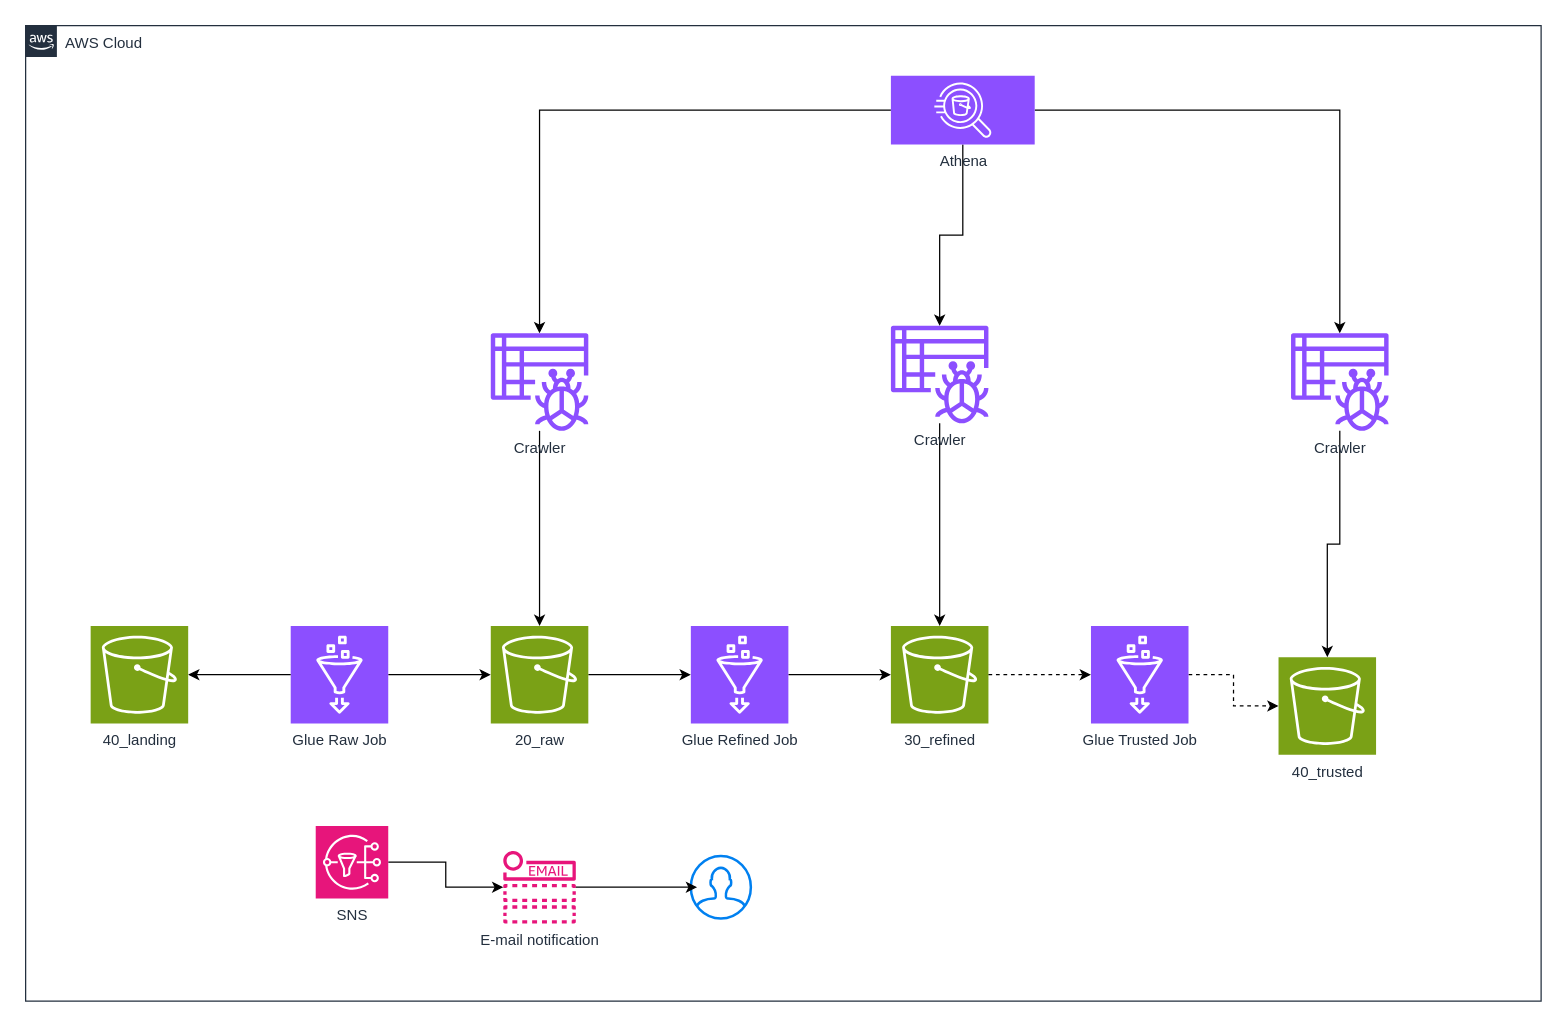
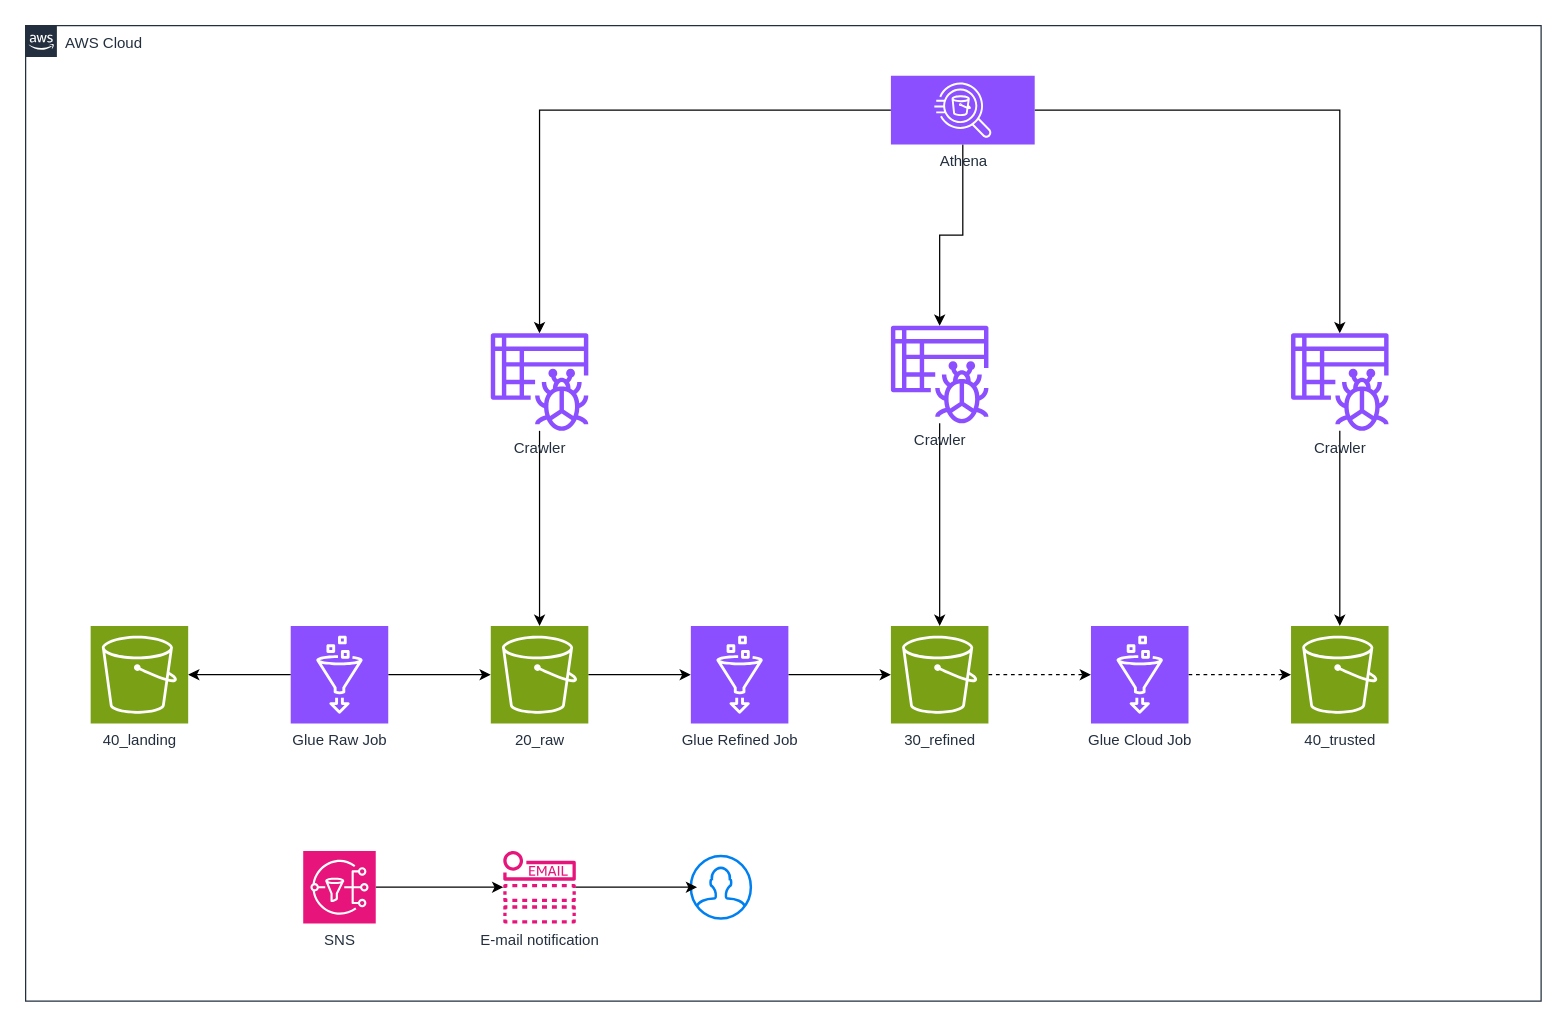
  <mxCell id="0" />
  <mxCell id="1" parent="0" />
  <mxCell id="2" value="40_landing" style="sketch=0;points=[[0,0,0],[0.25,0,0],[0.5,0,0],[0.75,0,0],[1,0,0],[0,1,0],[0.25,1,0],[0.5,1,0],[0.75,1,0],[1,1,0],[0,0.25,0],[0,0.5,0],[0,0.75,0],[1,0.25,0],[1,0.5,0],[1,0.75,0]];outlineConnect=0;fontColor=#232F3E;fillColor=#7AA116;strokeColor=#ffffff;dashed=0;verticalLabelPosition=bottom;verticalAlign=top;align=center;html=1;fontSize=12;fontStyle=0;aspect=fixed;shape=mxgraph.aws4.resourceIcon;resIcon=mxgraph.aws4.s3;" parent="1" vertex="1"><mxGeometry x="72" y="500" width="78" height="78" as="geometry" /></mxCell>
  <mxCell id="3" style="edgeStyle=orthogonalEdgeStyle;rounded=0;orthogonalLoop=1;jettySize=auto;html=1;" parent="1" source="4" target="7" edge="1"><mxGeometry relative="1" as="geometry" /></mxCell>
  <mxCell id="4" value="Glue Raw Job" style="sketch=0;points=[[0,0,0],[0.25,0,0],[0.5,0,0],[0.75,0,0],[1,0,0],[0,1,0],[0.25,1,0],[0.5,1,0],[0.75,1,0],[1,1,0],[0,0.25,0],[0,0.5,0],[0,0.75,0],[1,0.25,0],[1,0.5,0],[1,0.75,0]];outlineConnect=0;fontColor=#232F3E;fillColor=#8C4FFF;strokeColor=#ffffff;dashed=0;verticalLabelPosition=bottom;verticalAlign=top;align=center;html=1;fontSize=12;fontStyle=0;aspect=fixed;shape=mxgraph.aws4.resourceIcon;resIcon=mxgraph.aws4.glue;" parent="1" vertex="1"><mxGeometry x="232" y="500" width="78" height="78" as="geometry" /></mxCell>
  <mxCell id="5" style="edgeStyle=orthogonalEdgeStyle;rounded=0;orthogonalLoop=1;jettySize=auto;html=1;entryX=1;entryY=0.5;entryDx=0;entryDy=0;entryPerimeter=0;" parent="1" source="4" target="2" edge="1"><mxGeometry relative="1" as="geometry" /></mxCell>
  <mxCell id="6" style="edgeStyle=orthogonalEdgeStyle;rounded=0;orthogonalLoop=1;jettySize=auto;html=1;" parent="1" source="7" target="9" edge="1"><mxGeometry relative="1" as="geometry" /></mxCell>
  <mxCell id="7" value="20_raw" style="sketch=0;points=[[0,0,0],[0.25,0,0],[0.5,0,0],[0.75,0,0],[1,0,0],[0,1,0],[0.25,1,0],[0.5,1,0],[0.75,1,0],[1,1,0],[0,0.25,0],[0,0.5,0],[0,0.75,0],[1,0.25,0],[1,0.5,0],[1,0.75,0]];outlineConnect=0;fontColor=#232F3E;fillColor=#7AA116;strokeColor=#ffffff;dashed=0;verticalLabelPosition=bottom;verticalAlign=top;align=center;html=1;fontSize=12;fontStyle=0;aspect=fixed;shape=mxgraph.aws4.resourceIcon;resIcon=mxgraph.aws4.s3;" parent="1" vertex="1"><mxGeometry x="392" y="500" width="78" height="78" as="geometry" /></mxCell>
  <mxCell id="8" style="edgeStyle=orthogonalEdgeStyle;rounded=0;orthogonalLoop=1;jettySize=auto;html=1;" parent="1" source="9" target="10" edge="1"><mxGeometry relative="1" as="geometry" /></mxCell>
  <mxCell id="9" value="Glue Refined Job" style="sketch=0;points=[[0,0,0],[0.25,0,0],[0.5,0,0],[0.75,0,0],[1,0,0],[0,1,0],[0.25,1,0],[0.5,1,0],[0.75,1,0],[1,1,0],[0,0.25,0],[0,0.5,0],[0,0.75,0],[1,0.25,0],[1,0.5,0],[1,0.75,0]];outlineConnect=0;fontColor=#232F3E;fillColor=#8C4FFF;strokeColor=#ffffff;dashed=0;verticalLabelPosition=bottom;verticalAlign=top;align=center;html=1;fontSize=12;fontStyle=0;aspect=fixed;shape=mxgraph.aws4.resourceIcon;resIcon=mxgraph.aws4.glue;" parent="1" vertex="1"><mxGeometry x="552" y="500" width="78" height="78" as="geometry" /></mxCell>
  <mxCell id="10" value="30_refined" style="sketch=0;points=[[0,0,0],[0.25,0,0],[0.5,0,0],[0.75,0,0],[1,0,0],[0,1,0],[0.25,1,0],[0.5,1,0],[0.75,1,0],[1,1,0],[0,0.25,0],[0,0.5,0],[0,0.75,0],[1,0.25,0],[1,0.5,0],[1,0.75,0]];outlineConnect=0;fontColor=#232F3E;fillColor=#7AA116;strokeColor=#ffffff;dashed=0;verticalLabelPosition=bottom;verticalAlign=top;align=center;html=1;fontSize=12;fontStyle=0;aspect=fixed;shape=mxgraph.aws4.resourceIcon;resIcon=mxgraph.aws4.s3;" parent="1" vertex="1"><mxGeometry x="712" y="500" width="78" height="78" as="geometry" /></mxCell>
  <mxCell id="11" style="edgeStyle=orthogonalEdgeStyle;rounded=0;orthogonalLoop=1;jettySize=auto;html=1;dashed=1;" parent="1" source="12" target="26" edge="1"><mxGeometry relative="1" as="geometry" /></mxCell>
- <mxCell id="12" value="Glue Trusted Job" style="sketch=0;points=[[0,0,0],[0.25,0,0],[0.5,0,0],[0.75,0,0],[1,0,0],[0,1,0],[0.25,1,0],[0.5,1,0],[0.75,1,0],[1,1,0],[0,0.25,0],[0,0.5,0],[0,0.75,0],[1,0.25,0],[1,0.5,0],[1,0.75,0]];outlineConnect=0;fontColor=#232F3E;fillColor=#8C4FFF;strokeColor=#ffffff;dashed=0;verticalLabelPosition=bottom;verticalAlign=top;align=center;html=1;fontSize=12;fontStyle=0;aspect=fixed;shape=mxgraph.aws4.resourceIcon;resIcon=mxgraph.aws4.glue;" parent="1" vertex="1"><mxGeometry x="872" y="500" width="78" height="78" as="geometry" /></mxCell>
+ <mxCell id="12" value="Glue Cloud Job" style="sketch=0;points=[[0,0,0],[0.25,0,0],[0.5,0,0],[0.75,0,0],[1,0,0],[0,1,0],[0.25,1,0],[0.5,1,0],[0.75,1,0],[1,1,0],[0,0.25,0],[0,0.5,0],[0,0.75,0],[1,0.25,0],[1,0.5,0],[1,0.75,0]];outlineConnect=0;fontColor=#232F3E;fillColor=#8C4FFF;strokeColor=#ffffff;dashed=0;verticalLabelPosition=bottom;verticalAlign=top;align=center;html=1;fontSize=12;fontStyle=0;aspect=fixed;shape=mxgraph.aws4.resourceIcon;resIcon=mxgraph.aws4.glue;" parent="1" vertex="1"><mxGeometry x="872" y="500" width="78" height="78" as="geometry" /></mxCell>
  <mxCell id="13" style="edgeStyle=orthogonalEdgeStyle;rounded=0;orthogonalLoop=1;jettySize=auto;html=1;entryX=0;entryY=0.5;entryDx=0;entryDy=0;entryPerimeter=0;dashed=1;" parent="1" source="10" target="12" edge="1"><mxGeometry relative="1" as="geometry" /></mxCell>
  <mxCell id="14" value="" style="shape=image;verticalLabelPosition=bottom;labelBackgroundColor=default;verticalAlign=top;aspect=fixed;imageAspect=0;image=https://www.thatbluecloud.com/content/images/2023/08/delta-lake-logo-528274377.png;" parent="1" vertex="1"><mxGeometry x="1122" y="470" width="35.05" height="34" as="geometry" /></mxCell>
  <mxCell id="15" style="edgeStyle=orthogonalEdgeStyle;rounded=0;orthogonalLoop=1;jettySize=auto;html=1;" parent="1" source="16" target="7" edge="1"><mxGeometry relative="1" as="geometry" /></mxCell>
  <mxCell id="16" value="Crawler" style="sketch=0;outlineConnect=0;fontColor=#232F3E;gradientColor=none;fillColor=#8C4FFF;strokeColor=none;dashed=0;verticalLabelPosition=bottom;verticalAlign=top;align=center;html=1;fontSize=12;fontStyle=0;aspect=fixed;pointerEvents=1;shape=mxgraph.aws4.glue_crawlers;" parent="1" vertex="1"><mxGeometry x="392" y="266" width="78" height="78" as="geometry" /></mxCell>
  <mxCell id="17" style="edgeStyle=orthogonalEdgeStyle;rounded=0;orthogonalLoop=1;jettySize=auto;html=1;" parent="1" source="18" target="10" edge="1"><mxGeometry relative="1" as="geometry" /></mxCell>
  <mxCell id="18" value="Crawler" style="sketch=0;outlineConnect=0;fontColor=#232F3E;gradientColor=none;fillColor=#8C4FFF;strokeColor=none;dashed=0;verticalLabelPosition=bottom;verticalAlign=top;align=center;html=1;fontSize=12;fontStyle=0;aspect=fixed;pointerEvents=1;shape=mxgraph.aws4.glue_crawlers;" parent="1" vertex="1"><mxGeometry x="712" y="260" width="78" height="78" as="geometry" /></mxCell>
  <mxCell id="19" style="edgeStyle=orthogonalEdgeStyle;rounded=0;orthogonalLoop=1;jettySize=auto;html=1;" parent="1" source="20" target="26" edge="1"><mxGeometry relative="1" as="geometry" /></mxCell>
  <mxCell id="20" value="Crawler" style="sketch=0;outlineConnect=0;fontColor=#232F3E;gradientColor=none;fillColor=#8C4FFF;strokeColor=none;dashed=0;verticalLabelPosition=bottom;verticalAlign=top;align=center;html=1;fontSize=12;fontStyle=0;aspect=fixed;pointerEvents=1;shape=mxgraph.aws4.glue_crawlers;" parent="1" vertex="1"><mxGeometry x="1032" y="266" width="78" height="78" as="geometry" /></mxCell>
  <mxCell id="21" style="edgeStyle=orthogonalEdgeStyle;rounded=0;orthogonalLoop=1;jettySize=auto;html=1;" parent="1" source="24" target="16" edge="1"><mxGeometry relative="1" as="geometry" /></mxCell>
  <mxCell id="22" style="edgeStyle=orthogonalEdgeStyle;rounded=0;orthogonalLoop=1;jettySize=auto;html=1;" parent="1" source="24" target="18" edge="1"><mxGeometry relative="1" as="geometry" /></mxCell>
  <mxCell id="23" style="edgeStyle=orthogonalEdgeStyle;rounded=0;orthogonalLoop=1;jettySize=auto;html=1;" parent="1" source="24" target="20" edge="1"><mxGeometry relative="1" as="geometry" /></mxCell>
  <mxCell id="24" value="Athena" style="sketch=0;points=[[0,0,0],[0.25,0,0],[0.5,0,0],[0.75,0,0],[1,0,0],[0,1,0],[0.25,1,0],[0.5,1,0],[0.75,1,0],[1,1,0],[0,0.25,0],[0,0.5,0],[0,0.75,0],[1,0.25,0],[1,0.5,0],[1,0.75,0]];outlineConnect=0;fontColor=#232F3E;fillColor=#8C4FFF;strokeColor=#ffffff;dashed=0;verticalLabelPosition=bottom;verticalAlign=top;align=center;html=1;fontSize=12;fontStyle=0;aspect=fixed;shape=mxgraph.aws4.resourceIcon;resIcon=mxgraph.aws4.athena;" parent="1" vertex="1"><mxGeometry x="712" y="60" width="115" height="55" as="geometry" /></mxCell>
  <mxCell id="25" value="AWS Cloud" style="points=[[0,0],[0.25,0],[0.5,0],[0.75,0],[1,0],[1,0.25],[1,0.5],[1,0.75],[1,1],[0.75,1],[0.5,1],[0.25,1],[0,1],[0,0.75],[0,0.5],[0,0.25]];outlineConnect=0;gradientColor=none;html=1;whiteSpace=wrap;fontSize=12;fontStyle=0;container=1;pointerEvents=0;collapsible=0;recursiveResize=0;shape=mxgraph.aws4.group;grIcon=mxgraph.aws4.group_aws_cloud_alt;strokeColor=#232F3E;fillColor=none;verticalAlign=top;align=left;spacingLeft=30;fontColor=#232F3E;dashed=0;" parent="1" vertex="1"><mxGeometry x="20" y="20" width="1212" height="780" as="geometry" /></mxCell>
- <mxCell id="26" value="40_trusted" style="sketch=0;points=[[0,0,0],[0.25,0,0],[0.5,0,0],[0.75,0,0],[1,0,0],[0,1,0],[0.25,1,0],[0.5,1,0],[0.75,1,0],[1,1,0],[0,0.25,0],[0,0.5,0],[0,0.75,0],[1,0.25,0],[1,0.5,0],[1,0.75,0]];outlineConnect=0;fontColor=#232F3E;fillColor=#7AA116;strokeColor=#ffffff;dashed=0;verticalLabelPosition=bottom;verticalAlign=top;align=center;html=1;fontSize=12;fontStyle=0;aspect=fixed;shape=mxgraph.aws4.resourceIcon;resIcon=mxgraph.aws4.s3;" parent="25" vertex="1"><mxGeometry x="1002" y="505" width="78" height="78" as="geometry" /></mxCell>
+ <mxCell id="26" value="40_trusted" style="sketch=0;points=[[0,0,0],[0.25,0,0],[0.5,0,0],[0.75,0,0],[1,0,0],[0,1,0],[0.25,1,0],[0.5,1,0],[0.75,1,0],[1,1,0],[0,0.25,0],[0,0.5,0],[0,0.75,0],[1,0.25,0],[1,0.5,0],[1,0.75,0]];outlineConnect=0;fontColor=#232F3E;fillColor=#7AA116;strokeColor=#ffffff;dashed=0;verticalLabelPosition=bottom;verticalAlign=top;align=center;html=1;fontSize=12;fontStyle=0;aspect=fixed;shape=mxgraph.aws4.resourceIcon;resIcon=mxgraph.aws4.s3;" parent="25" vertex="1"><mxGeometry x="1012" y="480" width="78" height="78" as="geometry" /></mxCell>
  <mxCell id="27" style="edgeStyle=orthogonalEdgeStyle;rounded=0;orthogonalLoop=1;jettySize=auto;html=1;" edge="1" parent="25" source="28" target="29"><mxGeometry relative="1" as="geometry" /></mxCell>
- <mxCell id="28" value="SNS" style="sketch=0;points=[[0,0,0],[0.25,0,0],[0.5,0,0],[0.75,0,0],[1,0,0],[0,1,0],[0.25,1,0],[0.5,1,0],[0.75,1,0],[1,1,0],[0,0.25,0],[0,0.5,0],[0,0.75,0],[1,0.25,0],[1,0.5,0],[1,0.75,0]];outlineConnect=0;fontColor=#232F3E;fillColor=#E7157B;strokeColor=#ffffff;dashed=0;verticalLabelPosition=bottom;verticalAlign=top;align=center;html=1;fontSize=12;fontStyle=0;aspect=fixed;shape=mxgraph.aws4.resourceIcon;resIcon=mxgraph.aws4.sns;" vertex="1" parent="25"><mxGeometry x="232" y="640" width="58" height="58" as="geometry" /></mxCell>
+ <mxCell id="28" value="SNS" style="sketch=0;points=[[0,0,0],[0.25,0,0],[0.5,0,0],[0.75,0,0],[1,0,0],[0,1,0],[0.25,1,0],[0.5,1,0],[0.75,1,0],[1,1,0],[0,0.25,0],[0,0.5,0],[0,0.75,0],[1,0.25,0],[1,0.5,0],[1,0.75,0]];outlineConnect=0;fontColor=#232F3E;fillColor=#E7157B;strokeColor=#ffffff;dashed=0;verticalLabelPosition=bottom;verticalAlign=top;align=center;html=1;fontSize=12;fontStyle=0;aspect=fixed;shape=mxgraph.aws4.resourceIcon;resIcon=mxgraph.aws4.sns;" vertex="1" parent="25"><mxGeometry x="222" y="660" width="58" height="58" as="geometry" /></mxCell>
  <mxCell id="29" value="E-mail notification" style="sketch=0;outlineConnect=0;fontColor=#232F3E;gradientColor=none;fillColor=#E7157B;strokeColor=none;dashed=0;verticalLabelPosition=bottom;verticalAlign=top;align=center;html=1;fontSize=12;fontStyle=0;aspect=fixed;pointerEvents=1;shape=mxgraph.aws4.email_notification;" vertex="1" parent="25"><mxGeometry x="382" y="660" width="58" height="58" as="geometry" /></mxCell>
  <mxCell id="30" value="" style="html=1;verticalLabelPosition=bottom;align=center;labelBackgroundColor=#ffffff;verticalAlign=top;strokeWidth=2;strokeColor=#0080F0;shadow=0;dashed=0;shape=mxgraph.ios7.icons.user;" vertex="1" parent="25"><mxGeometry x="532" y="664" width="48" height="50" as="geometry" /></mxCell>
  <mxCell id="31" style="edgeStyle=orthogonalEdgeStyle;rounded=0;orthogonalLoop=1;jettySize=auto;html=1;entryX=0.104;entryY=0.5;entryDx=0;entryDy=0;entryPerimeter=0;" edge="1" parent="25" source="29" target="30"><mxGeometry relative="1" as="geometry" /></mxCell>
